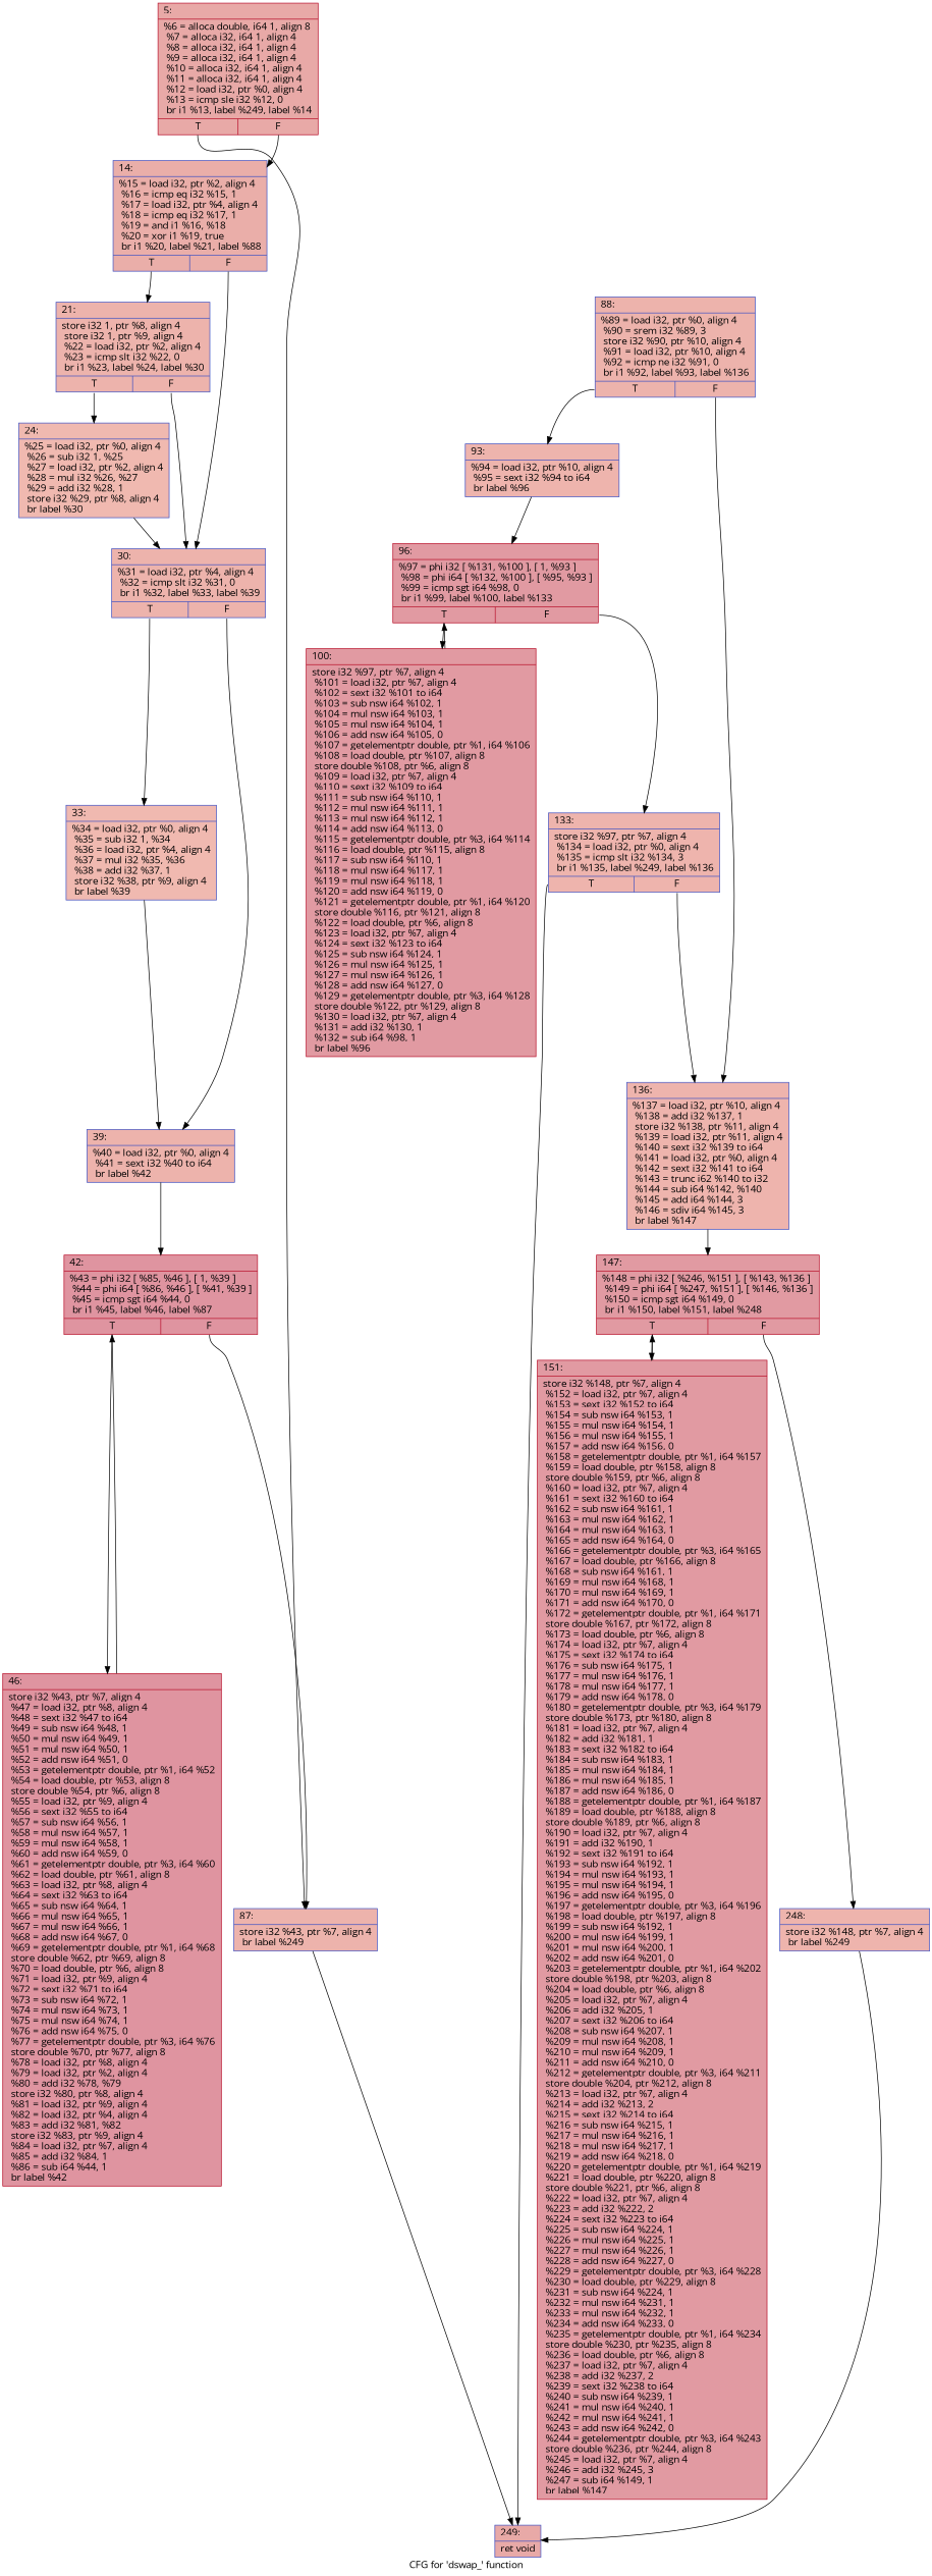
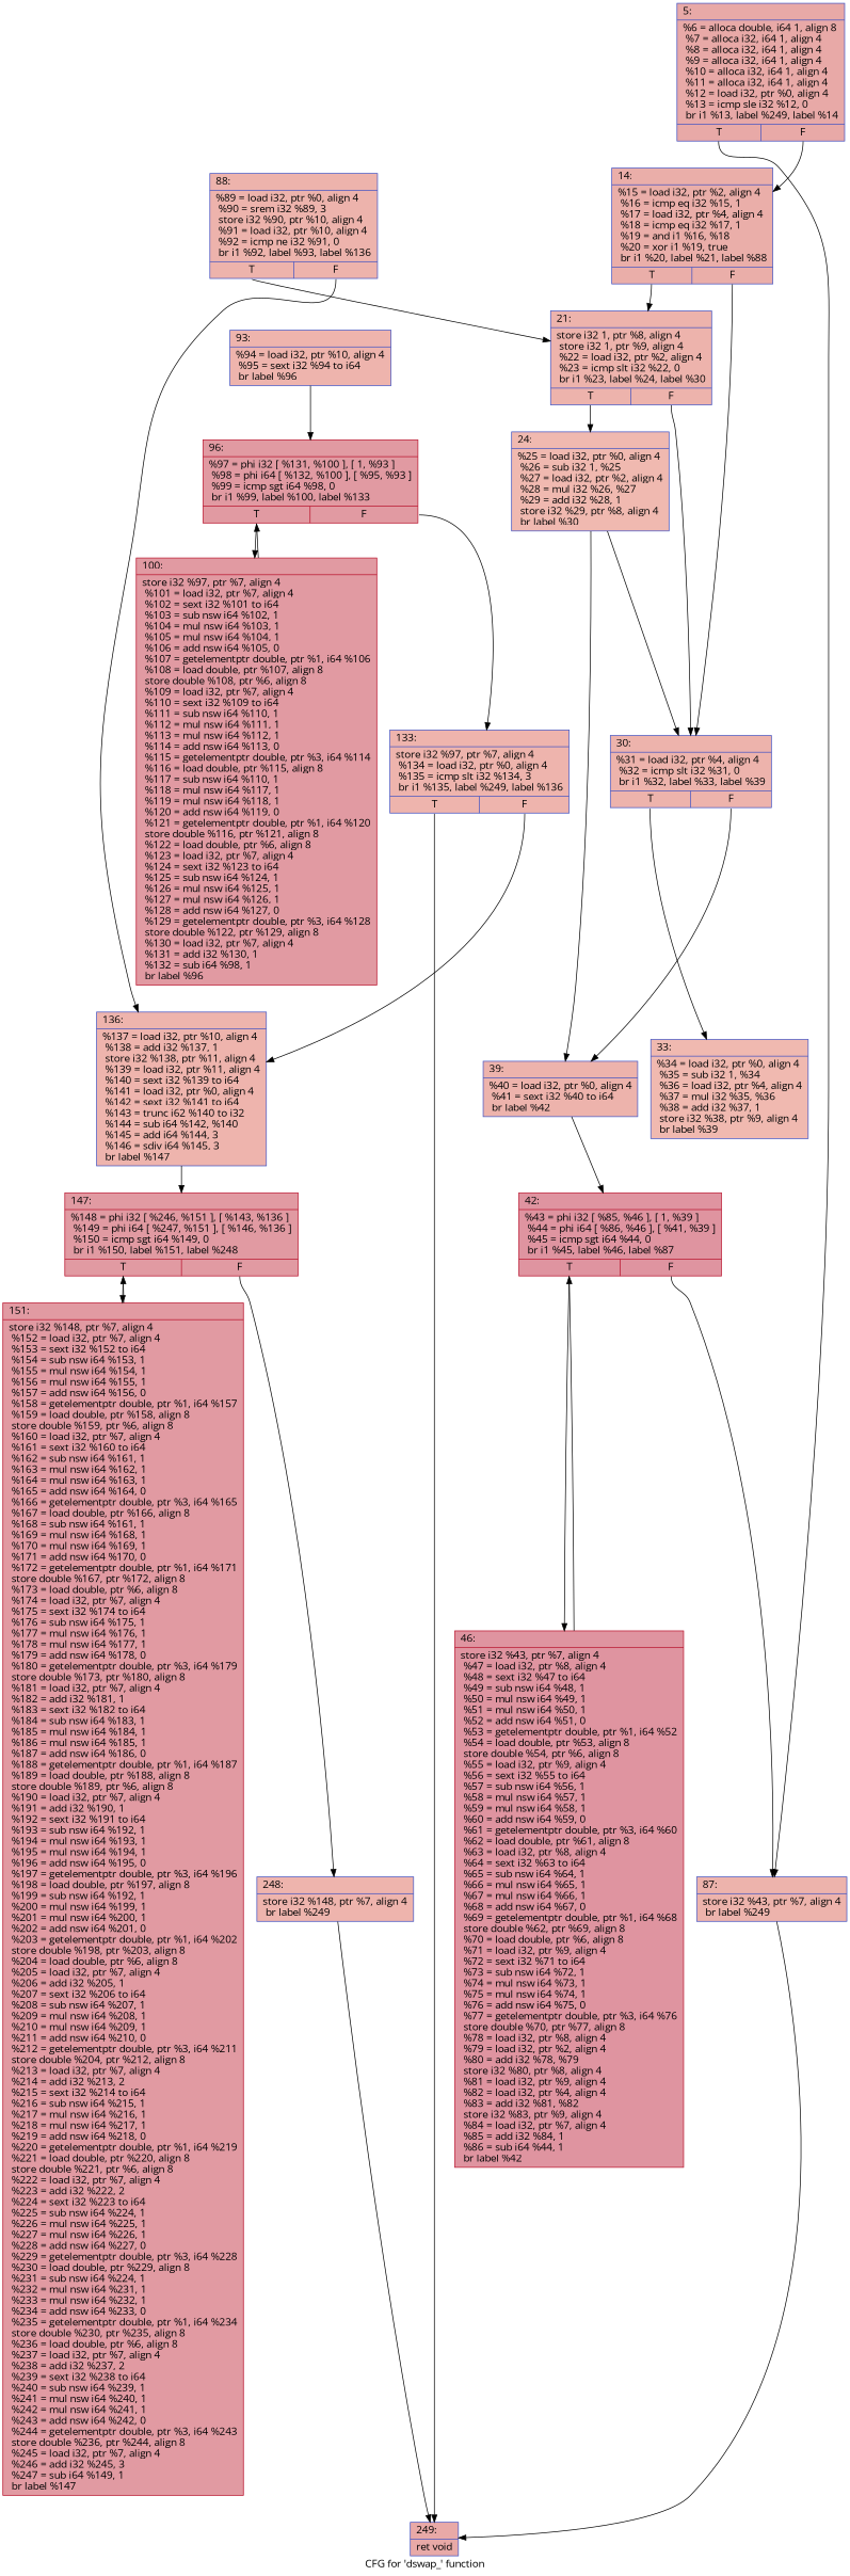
  digraph {
    fontname="Open Sans"
    label="CFG for 'dswap_' function"
    node [color="#3d50c3ff" fillcolor="#d6524470" fontname="Open Sans" shape=record style=filled]
    edge [fontname="Open Sans"]
-   n1 [color="#b70d28ff" fillcolor="#ca3b3770" label="{5:\l|  %6 = alloca double, i64 1, align 8\l  %7 = alloca i32, i64 1, align 4\l  %8 = alloca i32, i64 1, align 4\l  %9 = alloca i32, i64 1, align 4\l  %10 = alloca i32, i64 1, align 4\l  %11 = alloca i32, i64 1, align 4\l  %12 = load i32, ptr %0, align 4\l  %13 = icmp sle i32 %12, 0\l  br i1 %13, label %249, label %14\l|{<s0>T|<s1>F}}"]
+   n1 [fillcolor="#ca3b3770" label="{5:\l|  %6 = alloca double, i64 1, align 8\l  %7 = alloca i32, i64 1, align 4\l  %8 = alloca i32, i64 1, align 4\l  %9 = alloca i32, i64 1, align 4\l  %10 = alloca i32, i64 1, align 4\l  %11 = alloca i32, i64 1, align 4\l  %12 = load i32, ptr %0, align 4\l  %13 = icmp sle i32 %12, 0\l  br i1 %13, label %249, label %14\l|{<s0>T|<s1>F}}"]
    n2 [fillcolor="#d0473d70" label="{14:\l|  %15 = load i32, ptr %2, align 4\l  %16 = icmp eq i32 %15, 1\l  %17 = load i32, ptr %4, align 4\l  %18 = icmp eq i32 %17, 1\l  %19 = and i1 %16, %18\l  %20 = xor i1 %19, true\l  br i1 %20, label %21, label %88\l|{<s0>T|<s1>F}}"]
    n3 [label="{87:\l|  store i32 %43, ptr %7, align 4\l  br label %249\l}"]
    n4 [fillcolor="#ca3b3770" label="{249:\l|  ret void\l}"]
    n5 [label="{21:\l|  store i32 1, ptr %8, align 4\l  store i32 1, ptr %9, align 4\l  %22 = load i32, ptr %2, align 4\l  %23 = icmp slt i32 %22, 0\l  br i1 %23, label %24, label %30\l|{<s0>T|<s1>F}}"]
    n6 [label="{30:\l|  %31 = load i32, ptr %4, align 4\l  %32 = icmp slt i32 %31, 0\l  br i1 %32, label %33, label %39\l|{<s0>T|<s1>F}}"]
    n7 [fillcolor="#de614d70" label="{24:\l|  %25 = load i32, ptr %0, align 4\l  %26 = sub i32 1, %25\l  %27 = load i32, ptr %2, align 4\l  %28 = mul i32 %26, %27\l  %29 = add i32 %28, 1\l  store i32 %29, ptr %8, align 4\l  br label %30\l}"]
    n8 [label="{88:\l|  %89 = load i32, ptr %0, align 4\l  %90 = srem i32 %89, 3\l  store i32 %90, ptr %10, align 4\l  %91 = load i32, ptr %10, align 4\l  %92 = icmp ne i32 %91, 0\l  br i1 %92, label %93, label %136\l|{<s0>T|<s1>F}}"]
    n9 [fillcolor="#d8564670" label="{93:\l|  %94 = load i32, ptr %10, align 4\l  %95 = sext i32 %94 to i64\l  br label %96\l}"]
    n10 [fillcolor="#d8564670" label="{136:\l|  %137 = load i32, ptr %10, align 4\l  %138 = add i32 %137, 1\l  store i32 %138, ptr %11, align 4\l  %139 = load i32, ptr %11, align 4\l  %140 = sext i32 %139 to i64\l  %141 = load i32, ptr %0, align 4\l  %142 = sext i32 %141 to i64\l  %143 = trunc i62 %140 to i32\l  %144 = sub i64 %142, %140\l  %145 = add i64 %144, 3\l  %146 = sdiv i64 %145, 3\l  br label %147\l}"]
    n11 [fillcolor="#de614d70" label="{33:\l|  %34 = load i32, ptr %0, align 4\l  %35 = sub i32 1, %34\l  %36 = load i32, ptr %4, align 4\l  %37 = mul i32 %35, %36\l  %38 = add i32 %37, 1\l  store i32 %38, ptr %9, align 4\l  br label %39\l}"]
    n12 [label="{39:\l|  %40 = load i32, ptr %0, align 4\l  %41 = sext i32 %40 to i64\l  br label %42\l}"]
    n13 [color="#b70d28ff" fillcolor="#bb1b2c70" label="{96:\l|  %97 = phi i32 [ %131, %100 ], [ 1, %93 ]\l  %98 = phi i64 [ %132, %100 ], [ %95, %93 ]\l  %99 = icmp sgt i64 %98, 0\l  br i1 %99, label %100, label %133\l|{<s0>T|<s1>F}}"]
    n14 [color="#b70d28ff" fillcolor="#bb1b2c70" label="{147:\l|  %148 = phi i32 [ %246, %151 ], [ %143, %136 ]\l  %149 = phi i64 [ %247, %151 ], [ %146, %136 ]\l  %150 = icmp sgt i64 %149, 0\l  br i1 %150, label %151, label %248\l|{<s0>T|<s1>F}}"]
    n15 [color="#b70d28ff" fillcolor="#b70d2870" label="{42:\l|  %43 = phi i32 [ %85, %46 ], [ 1, %39 ]\l  %44 = phi i64 [ %86, %46 ], [ %41, %39 ]\l  %45 = icmp sgt i64 %44, 0\l  br i1 %45, label %46, label %87\l|{<s0>T|<s1>F}}"]
    n16 [color="#b70d28ff" fillcolor="#b70d2870" label="{46:\l|  store i32 %43, ptr %7, align 4\l  %47 = load i32, ptr %8, align 4\l  %48 = sext i32 %47 to i64\l  %49 = sub nsw i64 %48, 1\l  %50 = mul nsw i64 %49, 1\l  %51 = mul nsw i64 %50, 1\l  %52 = add nsw i64 %51, 0\l  %53 = getelementptr double, ptr %1, i64 %52\l  %54 = load double, ptr %53, align 8\l  store double %54, ptr %6, align 8\l  %55 = load i32, ptr %9, align 4\l  %56 = sext i32 %55 to i64\l  %57 = sub nsw i64 %56, 1\l  %58 = mul nsw i64 %57, 1\l  %59 = mul nsw i64 %58, 1\l  %60 = add nsw i64 %59, 0\l  %61 = getelementptr double, ptr %3, i64 %60\l  %62 = load double, ptr %61, align 8\l  %63 = load i32, ptr %8, align 4\l  %64 = sext i32 %63 to i64\l  %65 = sub nsw i64 %64, 1\l  %66 = mul nsw i64 %65, 1\l  %67 = mul nsw i64 %66, 1\l  %68 = add nsw i64 %67, 0\l  %69 = getelementptr double, ptr %1, i64 %68\l  store double %62, ptr %69, align 8\l  %70 = load double, ptr %6, align 8\l  %71 = load i32, ptr %9, align 4\l  %72 = sext i32 %71 to i64\l  %73 = sub nsw i64 %72, 1\l  %74 = mul nsw i64 %73, 1\l  %75 = mul nsw i64 %74, 1\l  %76 = add nsw i64 %75, 0\l  %77 = getelementptr double, ptr %3, i64 %76\l  store double %70, ptr %77, align 8\l  %78 = load i32, ptr %8, align 4\l  %79 = load i32, ptr %2, align 4\l  %80 = add i32 %78, %79\l  store i32 %80, ptr %8, align 4\l  %81 = load i32, ptr %9, align 4\l  %82 = load i32, ptr %4, align 4\l  %83 = add i32 %81, %82\l  store i32 %83, ptr %9, align 4\l  %84 = load i32, ptr %7, align 4\l  %85 = add i32 %84, 1\l  %86 = sub i64 %44, 1\l  br label %42\l}"]
    n17 [color="#b70d28ff" fillcolor="#bb1b2c70" label="{100:\l|  store i32 %97, ptr %7, align 4\l  %101 = load i32, ptr %7, align 4\l  %102 = sext i32 %101 to i64\l  %103 = sub nsw i64 %102, 1\l  %104 = mul nsw i64 %103, 1\l  %105 = mul nsw i64 %104, 1\l  %106 = add nsw i64 %105, 0\l  %107 = getelementptr double, ptr %1, i64 %106\l  %108 = load double, ptr %107, align 8\l  store double %108, ptr %6, align 8\l  %109 = load i32, ptr %7, align 4\l  %110 = sext i32 %109 to i64\l  %111 = sub nsw i64 %110, 1\l  %112 = mul nsw i64 %111, 1\l  %113 = mul nsw i64 %112, 1\l  %114 = add nsw i64 %113, 0\l  %115 = getelementptr double, ptr %3, i64 %114\l  %116 = load double, ptr %115, align 8\l  %117 = sub nsw i64 %110, 1\l  %118 = mul nsw i64 %117, 1\l  %119 = mul nsw i64 %118, 1\l  %120 = add nsw i64 %119, 0\l  %121 = getelementptr double, ptr %1, i64 %120\l  store double %116, ptr %121, align 8\l  %122 = load double, ptr %6, align 8\l  %123 = load i32, ptr %7, align 4\l  %124 = sext i32 %123 to i64\l  %125 = sub nsw i64 %124, 1\l  %126 = mul nsw i64 %125, 1\l  %127 = mul nsw i64 %126, 1\l  %128 = add nsw i64 %127, 0\l  %129 = getelementptr double, ptr %3, i64 %128\l  store double %122, ptr %129, align 8\l  %130 = load i32, ptr %7, align 4\l  %131 = add i32 %130, 1\l  %132 = sub i64 %98, 1\l  br label %96\l}"]
    n18 [fillcolor="#d8564670" label="{133:\l|  store i32 %97, ptr %7, align 4\l  %134 = load i32, ptr %0, align 4\l  %135 = icmp slt i32 %134, 3\l  br i1 %135, label %249, label %136\l|{<s0>T|<s1>F}}"]
    n19 [color="#b70d28ff" fillcolor="#bb1b2c70" label="{151:\l|  store i32 %148, ptr %7, align 4\l  %152 = load i32, ptr %7, align 4\l  %153 = sext i32 %152 to i64\l  %154 = sub nsw i64 %153, 1\l  %155 = mul nsw i64 %154, 1\l  %156 = mul nsw i64 %155, 1\l  %157 = add nsw i64 %156, 0\l  %158 = getelementptr double, ptr %1, i64 %157\l  %159 = load double, ptr %158, align 8\l  store double %159, ptr %6, align 8\l  %160 = load i32, ptr %7, align 4\l  %161 = sext i32 %160 to i64\l  %162 = sub nsw i64 %161, 1\l  %163 = mul nsw i64 %162, 1\l  %164 = mul nsw i64 %163, 1\l  %165 = add nsw i64 %164, 0\l  %166 = getelementptr double, ptr %3, i64 %165\l  %167 = load double, ptr %166, align 8\l  %168 = sub nsw i64 %161, 1\l  %169 = mul nsw i64 %168, 1\l  %170 = mul nsw i64 %169, 1\l  %171 = add nsw i64 %170, 0\l  %172 = getelementptr double, ptr %1, i64 %171\l  store double %167, ptr %172, align 8\l  %173 = load double, ptr %6, align 8\l  %174 = load i32, ptr %7, align 4\l  %175 = sext i32 %174 to i64\l  %176 = sub nsw i64 %175, 1\l  %177 = mul nsw i64 %176, 1\l  %178 = mul nsw i64 %177, 1\l  %179 = add nsw i64 %178, 0\l  %180 = getelementptr double, ptr %3, i64 %179\l  store double %173, ptr %180, align 8\l  %181 = load i32, ptr %7, align 4\l  %182 = add i32 %181, 1\l  %183 = sext i32 %182 to i64\l  %184 = sub nsw i64 %183, 1\l  %185 = mul nsw i64 %184, 1\l  %186 = mul nsw i64 %185, 1\l  %187 = add nsw i64 %186, 0\l  %188 = getelementptr double, ptr %1, i64 %187\l  %189 = load double, ptr %188, align 8\l  store double %189, ptr %6, align 8\l  %190 = load i32, ptr %7, align 4\l  %191 = add i32 %190, 1\l  %192 = sext i32 %191 to i64\l  %193 = sub nsw i64 %192, 1\l  %194 = mul nsw i64 %193, 1\l  %195 = mul nsw i64 %194, 1\l  %196 = add nsw i64 %195, 0\l  %197 = getelementptr double, ptr %3, i64 %196\l  %198 = load double, ptr %197, align 8\l  %199 = sub nsw i64 %192, 1\l  %200 = mul nsw i64 %199, 1\l  %201 = mul nsw i64 %200, 1\l  %202 = add nsw i64 %201, 0\l  %203 = getelementptr double, ptr %1, i64 %202\l  store double %198, ptr %203, align 8\l  %204 = load double, ptr %6, align 8\l  %205 = load i32, ptr %7, align 4\l  %206 = add i32 %205, 1\l  %207 = sext i32 %206 to i64\l  %208 = sub nsw i64 %207, 1\l  %209 = mul nsw i64 %208, 1\l  %210 = mul nsw i64 %209, 1\l  %211 = add nsw i64 %210, 0\l  %212 = getelementptr double, ptr %3, i64 %211\l  store double %204, ptr %212, align 8\l  %213 = load i32, ptr %7, align 4\l  %214 = add i32 %213, 2\l  %215 = sext i32 %214 to i64\l  %216 = sub nsw i64 %215, 1\l  %217 = mul nsw i64 %216, 1\l  %218 = mul nsw i64 %217, 1\l  %219 = add nsw i64 %218, 0\l  %220 = getelementptr double, ptr %1, i64 %219\l  %221 = load double, ptr %220, align 8\l  store double %221, ptr %6, align 8\l  %222 = load i32, ptr %7, align 4\l  %223 = add i32 %222, 2\l  %224 = sext i32 %223 to i64\l  %225 = sub nsw i64 %224, 1\l  %226 = mul nsw i64 %225, 1\l  %227 = mul nsw i64 %226, 1\l  %228 = add nsw i64 %227, 0\l  %229 = getelementptr double, ptr %3, i64 %228\l  %230 = load double, ptr %229, align 8\l  %231 = sub nsw i64 %224, 1\l  %232 = mul nsw i64 %231, 1\l  %233 = mul nsw i64 %232, 1\l  %234 = add nsw i64 %233, 0\l  %235 = getelementptr double, ptr %1, i64 %234\l  store double %230, ptr %235, align 8\l  %236 = load double, ptr %6, align 8\l  %237 = load i32, ptr %7, align 4\l  %238 = add i32 %237, 2\l  %239 = sext i32 %238 to i64\l  %240 = sub nsw i64 %239, 1\l  %241 = mul nsw i64 %240, 1\l  %242 = mul nsw i64 %241, 1\l  %243 = add nsw i64 %242, 0\l  %244 = getelementptr double, ptr %3, i64 %243\l  store double %236, ptr %244, align 8\l  %245 = load i32, ptr %7, align 4\l  %246 = add i32 %245, 3\l  %247 = sub i64 %149, 1\l  br label %147\l}"]
    n20 [fillcolor="#d8564670" label="{248:\l|  store i32 %148, ptr %7, align 4\l  br label %249\l}"]
    n1 -> n2 [tailport=s1]
    n1 -> n3 [tailport=s0]
    n2 -> n5 [tailport=s0]
    n2 -> n6 [tailport=s1]
    n3 -> n4
    n5 -> n6 [tailport=s1]
    n5 -> n7 [tailport=s0]
    n6 -> n11 [tailport=s0]
    n6 -> n12 [tailport=s1]
    n7 -> n6
-   n8 -> n9 [tailport=s0]
+   n8 -> n5 [tailport=s0]
    n8 -> n10 [tailport=s1]
    n9 -> n13
    n10 -> n14
-   n11 -> n12
+   n7 -> n12
    n12 -> n15
    n13 -> n17 [tailport=s0]
    n13 -> n18 [tailport=s1]
    n14 -> n19 [tailport=s0]
    n14 -> n20 [tailport=s1]
    n15 -> n3 [tailport=s1]
    n15 -> n16 [tailport=s0]
    n16 -> n15
    n17 -> n13
    n18 -> n4 [tailport=s0]
    n18 -> n10 [tailport=s1]
    n19 -> n14
    n20 -> n4
  }
